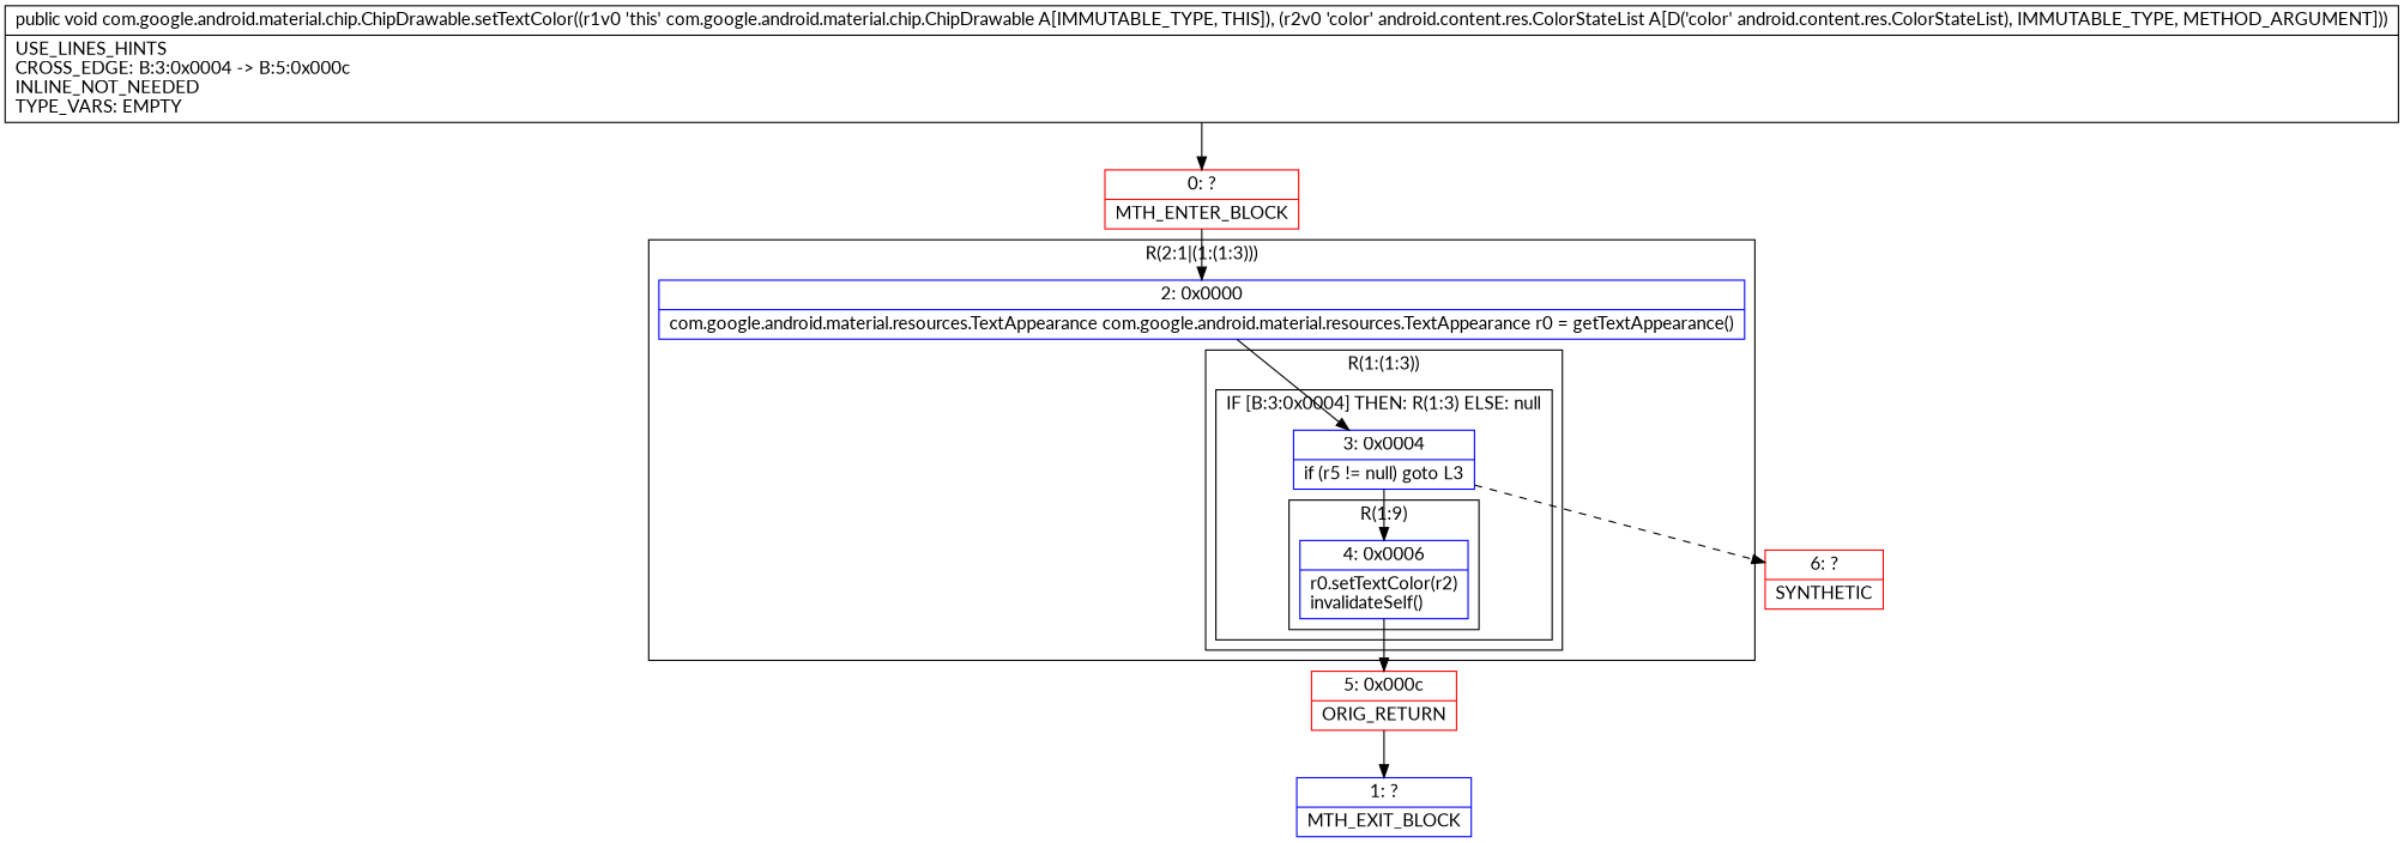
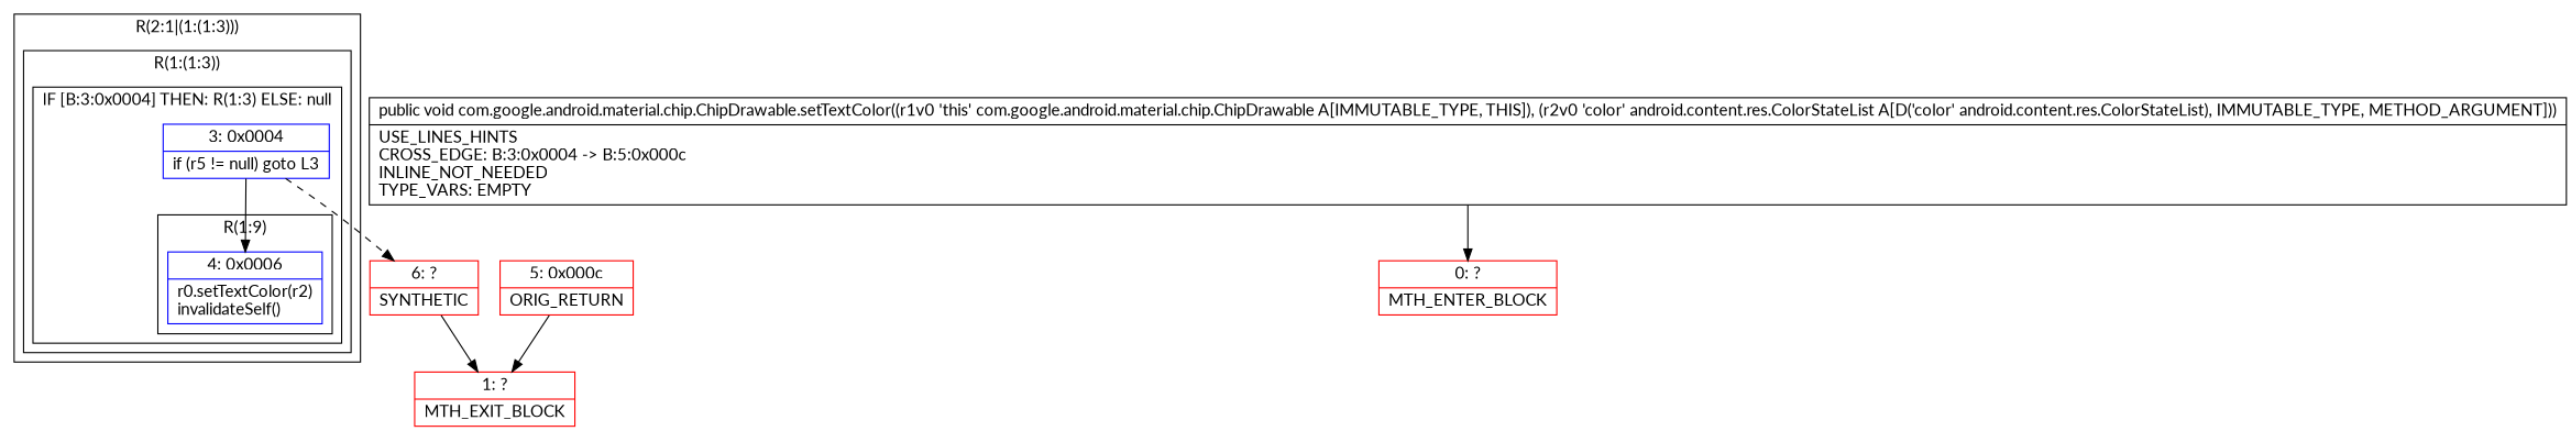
  digraph {
    fontname=Lato
    node [color=red fontname=Lato shape=record]
    edge [fontname=Lato]
    n1 [color=blue label="{4\:\ 0x0006|r0.setTextColor(r2)\linvalidateSelf()\l}"]
    n2 [color=blue label="{3\:\ 0x0004|if (r5 != null) goto L3\l}"]
-   n3 [color=blue label="{2\:\ 0x0000|com.google.android.material.resources.TextAppearance com.google.android.material.resources.TextAppearance r0 = getTextAppearance()\l}"]
    n4 [label="{5\:\ 0x000c|ORIG_RETURN\l}"]
    n5 [label="{6\:\ ?|SYNTHETIC\l}"]
-   n6 [color=blue label="{1\:\ ?|MTH_EXIT_BLOCK\l}"]
+   n6 [label="{1\:\ ?|MTH_EXIT_BLOCK\l}"]
    n7 [label="{0\:\ ?|MTH_ENTER_BLOCK\l}"]
    n8 [label="{public void com.google.android.material.chip.ChipDrawable.setTextColor((r1v0 'this' com.google.android.material.chip.ChipDrawable A[IMMUTABLE_TYPE, THIS]), (r2v0 'color' android.content.res.ColorStateList A[D('color' android.content.res.ColorStateList), IMMUTABLE_TYPE, METHOD_ARGUMENT]))  | USE_LINES_HINTS\lCROSS_EDGE: B:3:0x0004 \-\> B:5:0x000c\lINLINE_NOT_NEEDED\lTYPE_VARS: EMPTY\l}" color=""]
    subgraph cluster_1 {
      label="R(2:1|(1:(1:3)))"
-     n3
      subgraph cluster_2 {
        label="R(1:(1:3))"
        subgraph cluster_3 {
          label="IF [B:3:0x0004] THEN: R(1:3) ELSE: null"
          n2
          subgraph cluster_4 {
            label="R(1:9)"
            n1
          }
        }
      }
    }
-   n1 -> n4
    n2 -> n1
    n2 -> n5 [style=dashed]
-   n3 -> n2
    n4 -> n6
-   n7 -> n3
+   n5 -> n6
    n8 -> n7
  }
